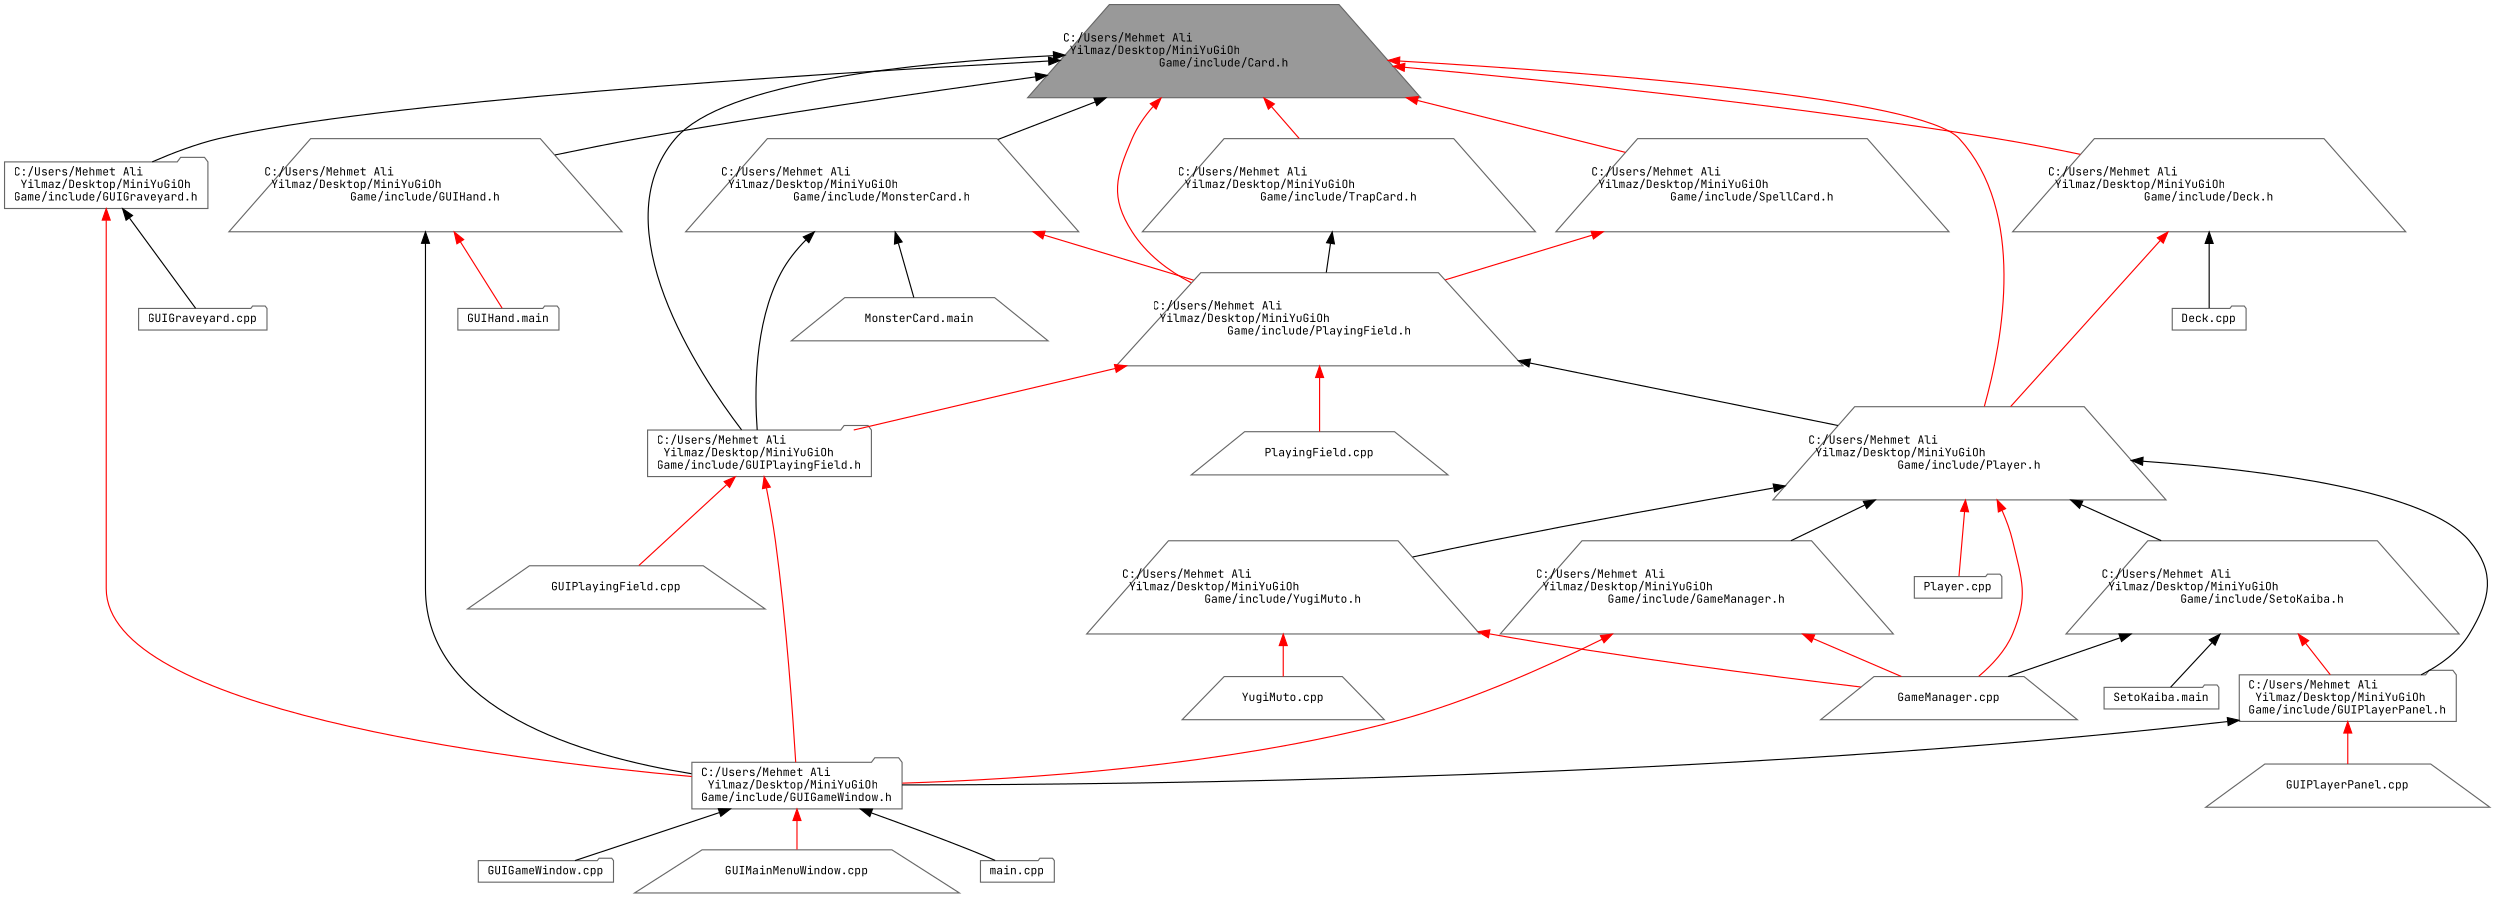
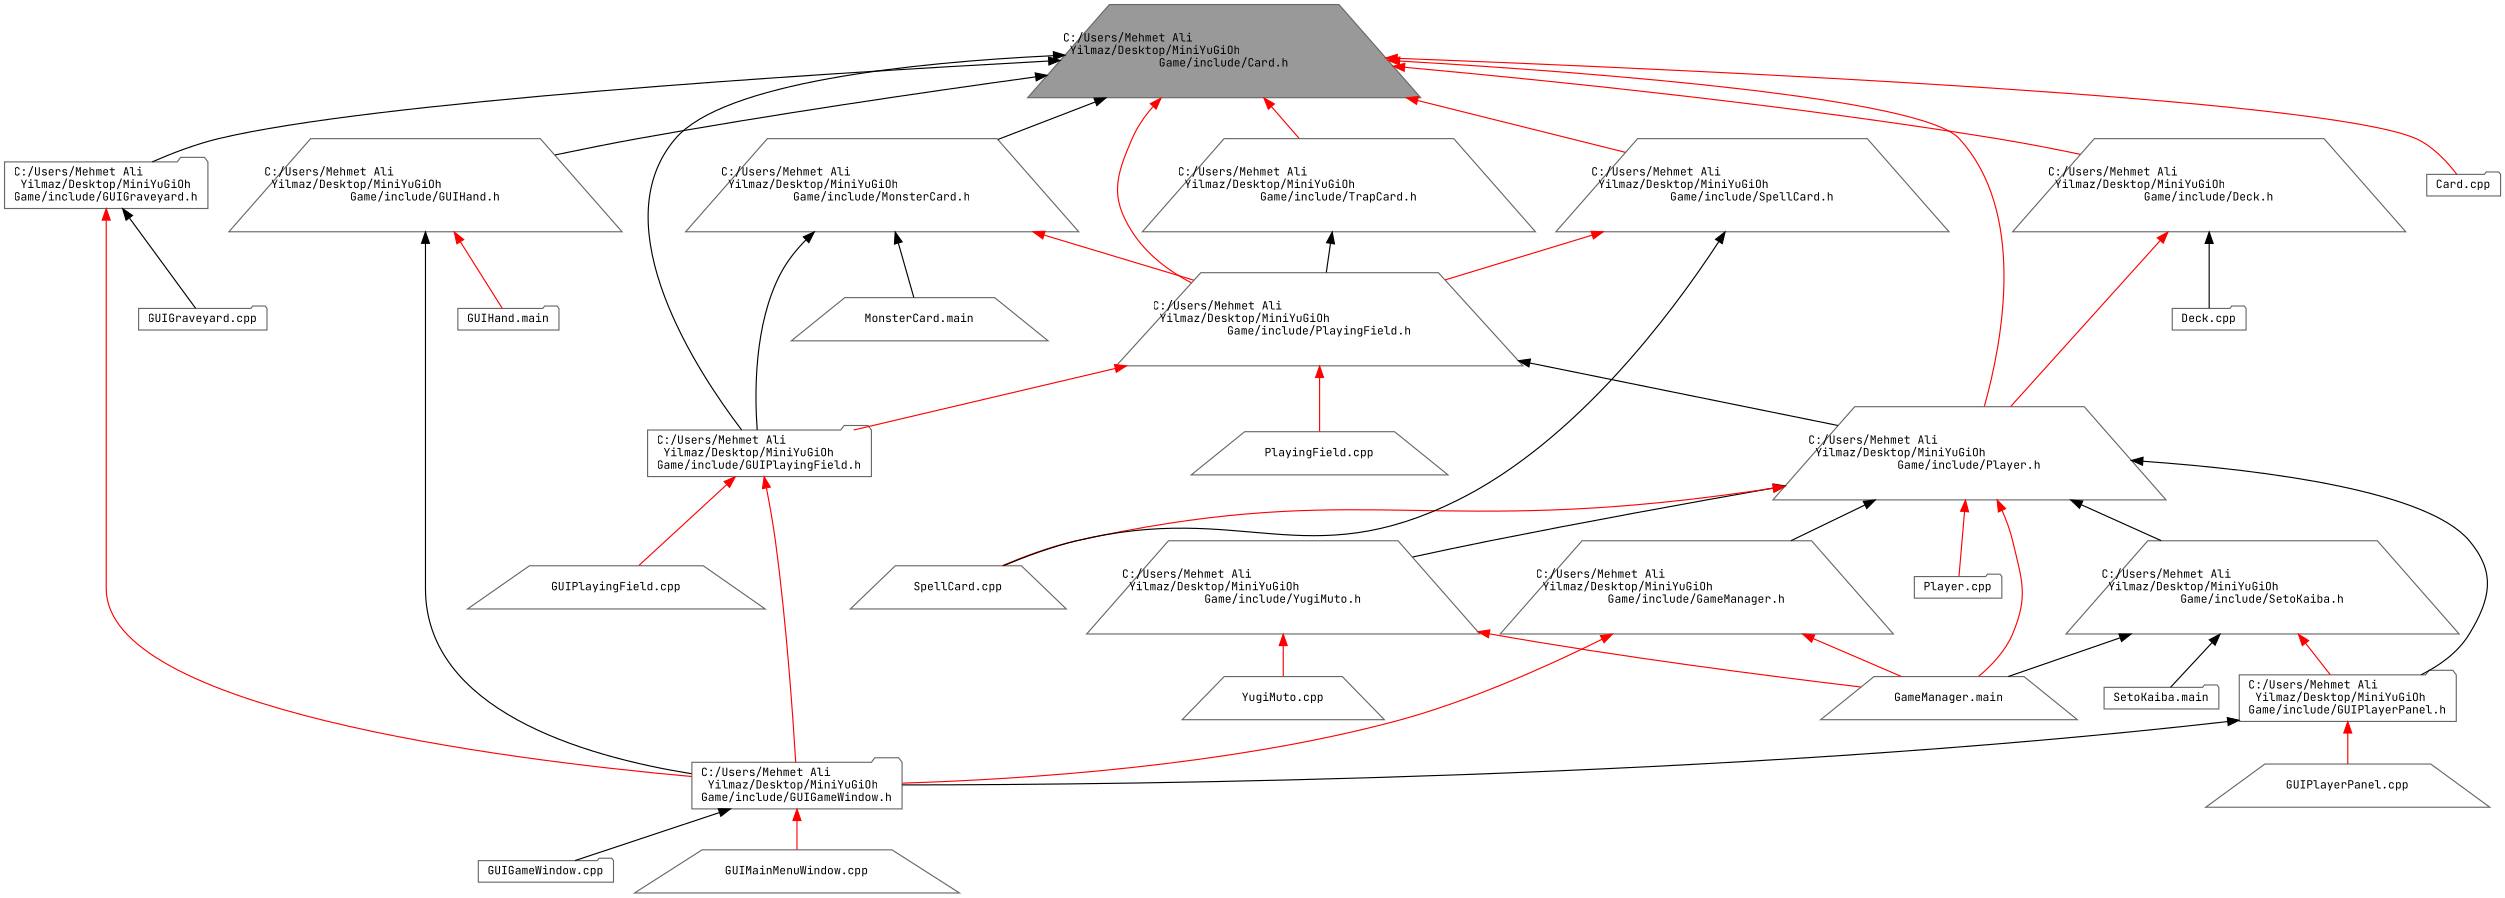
  digraph {
    fontname="JetBrains Mono"
    node [color=grey40 fillcolor=white fontname="JetBrains Mono" fontsize=10 shape=trapezium style=filled]
    edge [color=red dir=back fontname="JetBrains Mono" fontsize=10 labelfontname=Helvetica labelfontsize=10 style=solid]
    n1 [color=gray40 fillcolor=grey60 fontcolor=black height=0.2 label="C:/Users/Mehmet Ali\l Yilmaz/Desktop/MiniYuGiOh\lGame/include/Card.h" width=0.4]
    n2 [height=0.2 label="C:/Users/Mehmet Ali\l Yilmaz/Desktop/MiniYuGiOh\lGame/include/Deck.h" width=0.4]
    n3 [height=0.2 label="C:/Users/Mehmet Ali\l Yilmaz/Desktop/MiniYuGiOh\lGame/include/Player.h" width=0.4]
    n4 [height=0.2 label="C:/Users/Mehmet Ali\l Yilmaz/Desktop/MiniYuGiOh\lGame/include/GUIGraveyard.h" shape=folder width=0.4]
    n5 [height=0.2 label="C:/Users/Mehmet Ali\l Yilmaz/Desktop/MiniYuGiOh\lGame/include/GUIHand.h" width=0.4]
    n6 [height=0.2 label="C:/Users/Mehmet Ali\l Yilmaz/Desktop/MiniYuGiOh\lGame/include/GUIPlayingField.h" shape=folder width=0.4]
    n7 [height=0.2 label="C:/Users/Mehmet Ali\l Yilmaz/Desktop/MiniYuGiOh\lGame/include/MonsterCard.h" width=0.4]
    n8 [height=0.2 label="C:/Users/Mehmet Ali\l Yilmaz/Desktop/MiniYuGiOh\lGame/include/PlayingField.h" width=0.4]
    n9 [height=0.2 label="C:/Users/Mehmet Ali\l Yilmaz/Desktop/MiniYuGiOh\lGame/include/SpellCard.h" width=0.4]
    n10 [height=0.2 label="C:/Users/Mehmet Ali\l Yilmaz/Desktop/MiniYuGiOh\lGame/include/TrapCard.h" width=0.4]
+   n11 [height=0.2 label="Card.cpp" shape=folder width=0.4]
    n12 [height=0.2 label="Deck.cpp" shape=folder width=0.4]
    n13 [height=0.2 label="C:/Users/Mehmet Ali\l Yilmaz/Desktop/MiniYuGiOh\lGame/include/GUIPlayerPanel.h" shape=folder width=0.4]
    n14 [height=0.2 label="C:/Users/Mehmet Ali\l Yilmaz/Desktop/MiniYuGiOh\lGame/include/GameManager.h" width=0.4]
-   n15 [height=0.2 label="GameManager.cpp" width=0.4]
+   n15 [height=0.2 label="GameManager.main" width=0.4]
    n16 [height=0.2 label="C:/Users/Mehmet Ali\l Yilmaz/Desktop/MiniYuGiOh\lGame/include/SetoKaiba.h" width=0.4]
    n17 [height=0.2 label="C:/Users/Mehmet Ali\l Yilmaz/Desktop/MiniYuGiOh\lGame/include/YugiMuto.h" width=0.4]
    n18 [height=0.2 label="Player.cpp" shape=folder width=0.4]
+   n19 [height=0.2 label="SpellCard.cpp" width=0.4]
    n20 [height=0.2 label="C:/Users/Mehmet Ali\l Yilmaz/Desktop/MiniYuGiOh\lGame/include/GUIGameWindow.h" shape=folder width=0.4]
    n21 [height=0.2 label="GUIGraveyard.cpp" shape=folder width=0.4]
    n22 [height=0.2 label="GUIHand.main" shape=folder width=0.4]
    n23 [height=0.2 label="GUIPlayingField.cpp" width=0.4]
    n24 [height=0.2 label="MonsterCard.main" width=0.4]
    n25 [height=0.2 label="PlayingField.cpp" width=0.4]
    n26 [height=0.2 label="GUIPlayerPanel.cpp" width=0.4]
    n27 [height=0.2 label="SetoKaiba.main" shape=folder width=0.4]
    n28 [height=0.2 label="YugiMuto.cpp" width=0.4]
    n29 [height=0.2 label="GUIGameWindow.cpp" shape=folder width=0.4]
    n30 [height=0.2 label="GUIMainMenuWindow.cpp" width=0.4]
-   n31 [height=0.2 label="main.cpp" shape=folder width=0.4]
    n1 -> n2
    n1 -> n3
    n1 -> n4 [color=black]
    n1 -> n5 [color=black]
    n1 -> n6 [color=black]
    n1 -> n7 [color=black]
    n1 -> n8
    n1 -> n9
    n1 -> n10
+   n1 -> n11
    n2 -> n3
    n2 -> n12 [color=black]
    n3 -> n13 [color=black]
    n3 -> n14 [color=black]
    n3 -> n15
    n3 -> n16 [color=black]
    n3 -> n17 [color=black]
    n3 -> n18
+   n3 -> n19
    n4 -> n20
    n4 -> n21 [color=black]
    n5 -> n20 [color=black]
    n5 -> n22
    n6 -> n20
    n6 -> n23
    n7 -> n6 [color=black]
    n7 -> n8
    n7 -> n24 [color=black]
    n8 -> n3 [color=black]
    n8 -> n6
    n8 -> n25
    n9 -> n8
+   n9 -> n19 [color=black]
    n10 -> n8 [color=black]
    n13 -> n20 [color=black]
    n13 -> n26
    n14 -> n15
    n14 -> n20
    n16 -> n13
    n16 -> n15 [color=black]
    n16 -> n27 [color=black]
    n17 -> n15
    n17 -> n28
    n20 -> n29 [color=black]
    n20 -> n30
-   n20 -> n31 [color=black]
  }
